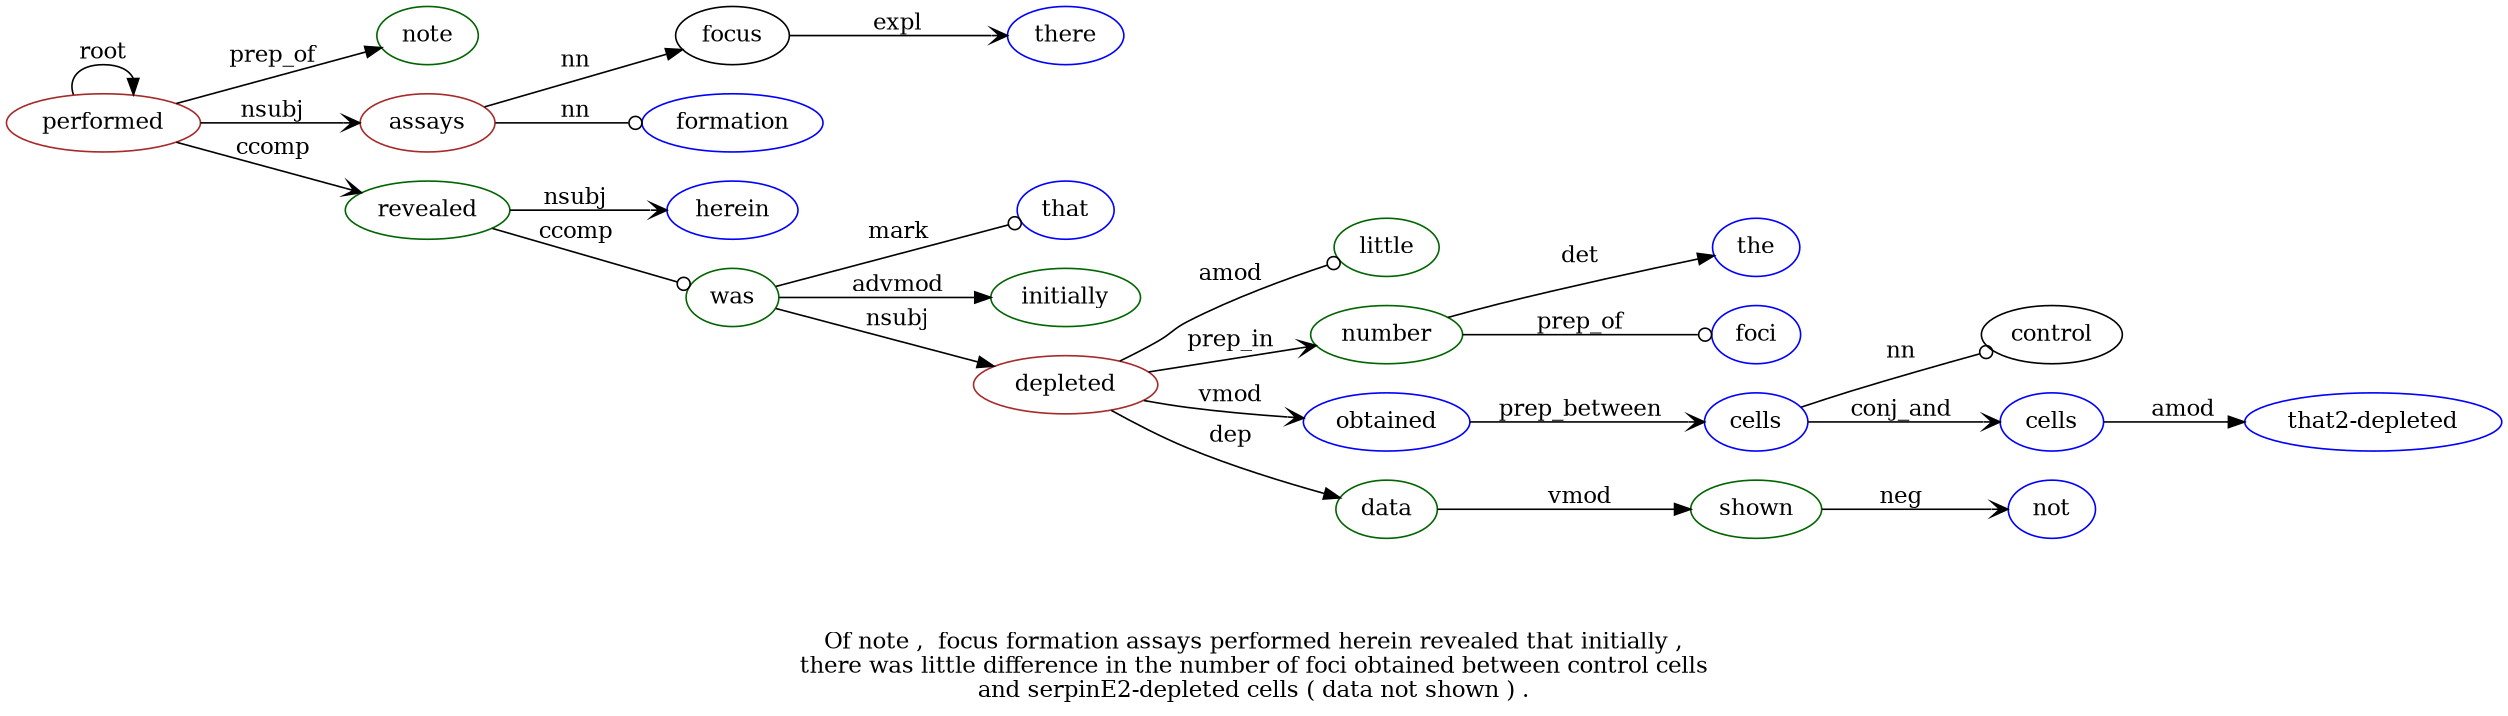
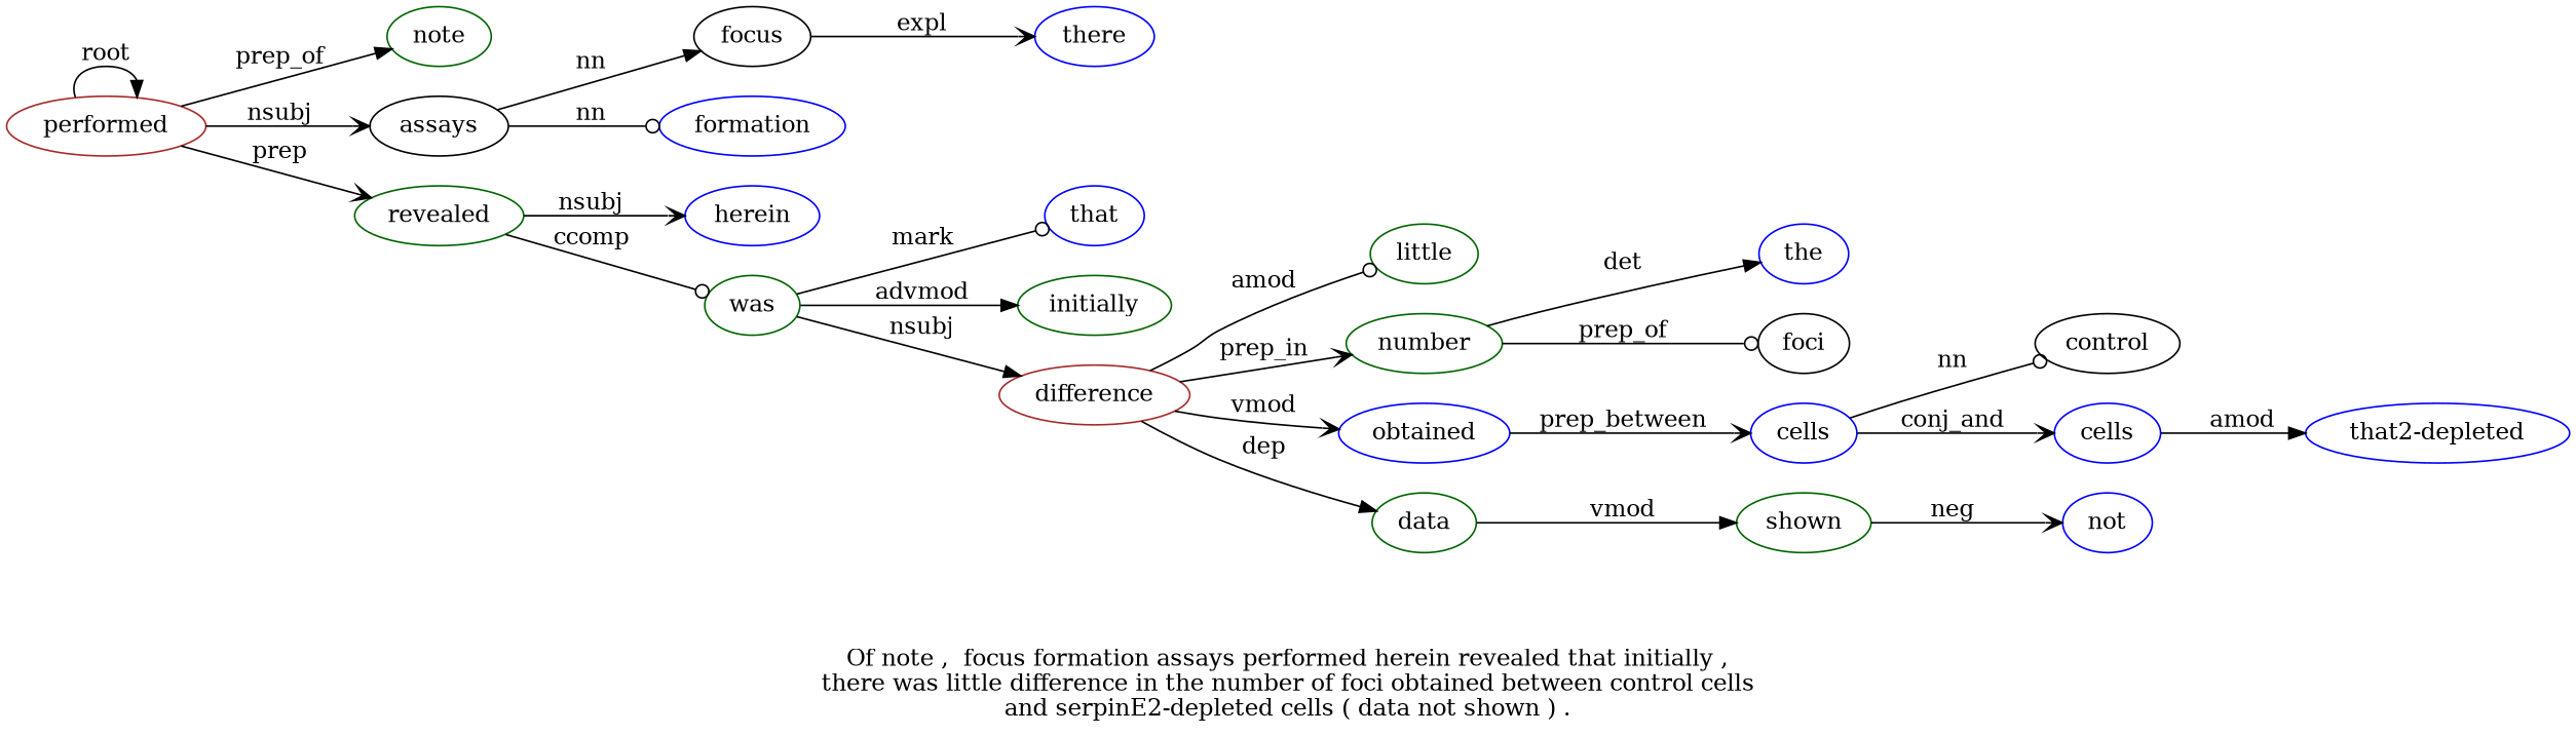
  digraph {
    label="Of note ,  focus formation assays performed herein revealed that initially ,\nthere was little difference in the number of foci obtained between control cells\nand serpinE2-depleted cells ( data not shown ) ."
    rankdir=LR
    node [color=blue fillcolor=white style=filled]
    edge [arrowhead=normal]
    n1 [color=brown label=performed]
    n2 [color=darkgreen label=note]
-   n3 [color=brown label=assays]
+   n3 [color=black label=assays]
    n4 [color=darkgreen label=revealed]
    n5 [color=black label=focus]
    n6 [label=formation]
    n7 [label=herein]
    n8 [color=darkgreen label=was]
    n9 [label=there]
    n10 [label=that]
    n11 [color=darkgreen label=initially]
-   n12 [color=brown label=depleted]
+   n12 [color=brown label=difference]
    n13 [color=darkgreen label=little]
    n14 [color=darkgreen label=number]
    n15 [label=obtained]
    n16 [color=darkgreen label=data]
    n17 [label=the]
-   n18 [label=foci]
+   n18 [color=black label=foci]
    n19 [label=cells]
    n20 [color=darkgreen label=shown]
    n21 [color=black label=control]
    n22 [label=cells]
    n23 [label="that2-depleted"]
    n24 [label=not]
    n1 -> n1 [label=root]
    n1 -> n2 [label=prep_of]
    n1 -> n3 [arrowhead=vee label=nsubj]
-   n1 -> n4 [arrowhead=vee label=ccomp]
+   n1 -> n4 [arrowhead=vee label=prep]
    n3 -> n5 [label=nn]
    n3 -> n6 [arrowhead=odot label=nn]
    n4 -> n7 [arrowhead=vee label=nsubj]
    n4 -> n8 [arrowhead=odot label=ccomp]
    n5 -> n9 [arrowhead=vee label=expl]
    n8 -> n10 [arrowhead=odot label=mark]
    n8 -> n11 [label=advmod]
    n8 -> n12 [label=nsubj]
    n12 -> n13 [arrowhead=odot label=amod]
    n12 -> n14 [arrowhead=vee label=prep_in]
    n12 -> n15 [arrowhead=vee label=vmod]
    n12 -> n16 [label=dep]
    n14 -> n17 [label=det]
    n14 -> n18 [arrowhead=odot label=prep_of]
    n15 -> n19 [arrowhead=vee label=prep_between]
    n16 -> n20 [label=vmod]
    n19 -> n21 [arrowhead=odot label=nn]
    n19 -> n22 [arrowhead=vee label=conj_and]
    n20 -> n24 [arrowhead=vee label=neg]
    n22 -> n23 [label=amod]
  }
